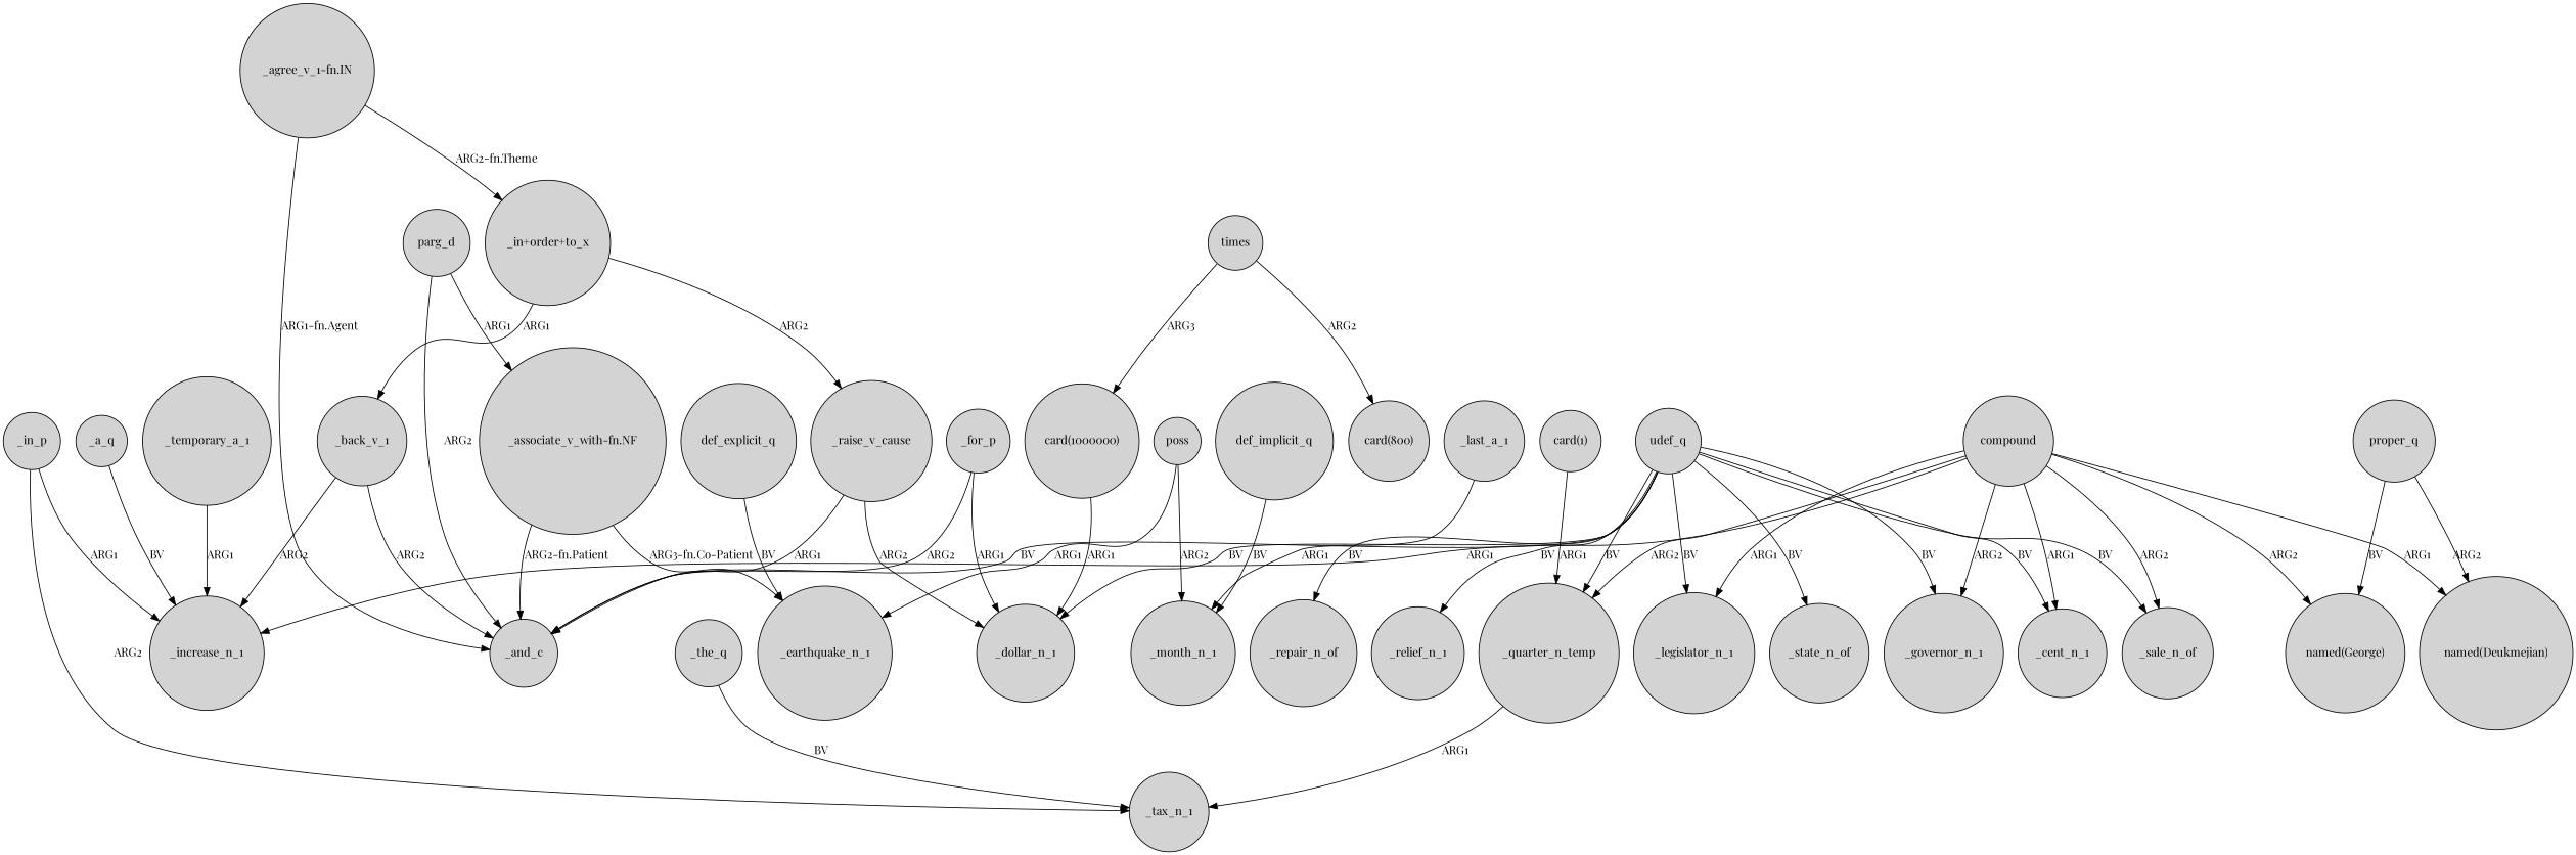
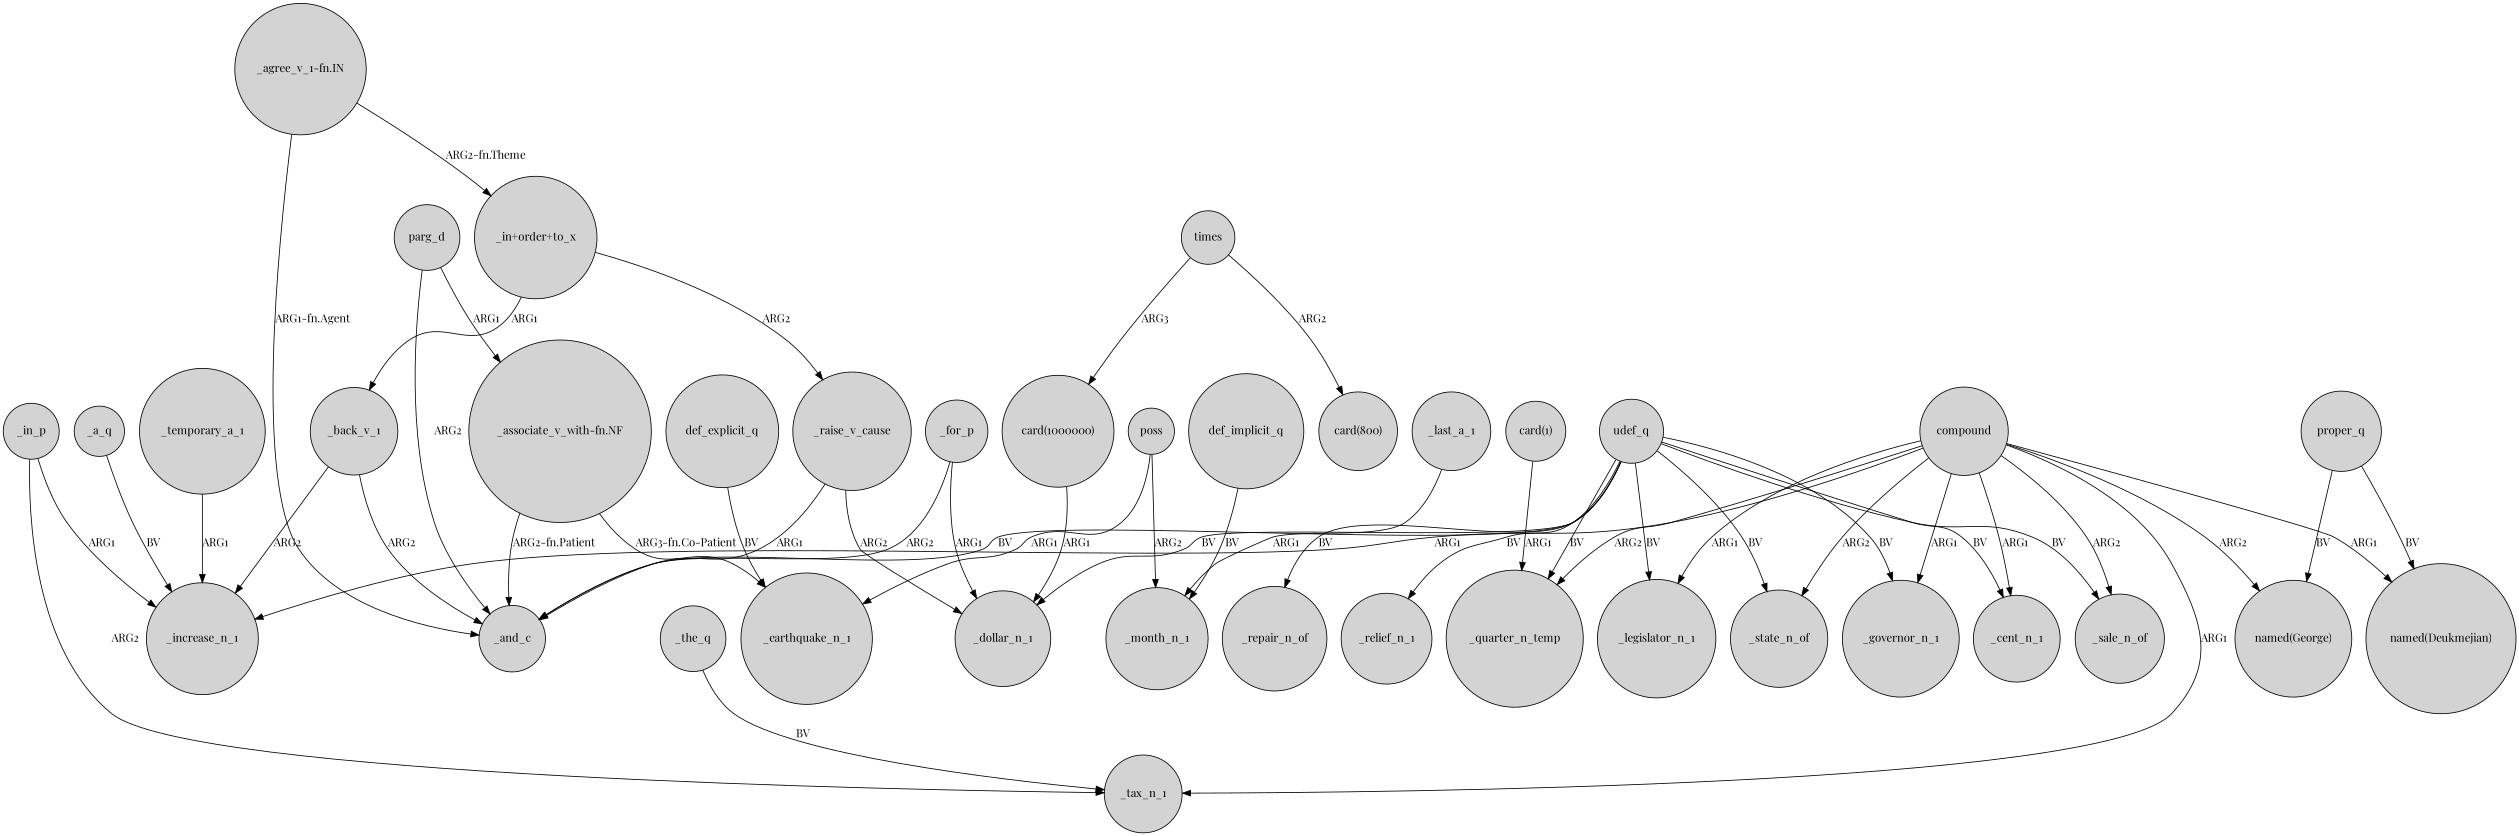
  digraph {
    fontname="Playfair Display"
    node [fontname="Playfair Display" shape=circle style=filled]
    edge [fontname="Playfair Display"]
    compound
    _cent_n_1
    _increase_n_1
    _quarter_n_temp
    _governor_n_1
    _legislator_n_1
    _tax_n_1
    _state_n_of
    "named(George)"
    _sale_n_of
    "named(Deukmejian)"
    _back_v_1
    _and_c
    "card(1000000)"
    _dollar_n_1
    def_explicit_q
    _earthquake_n_1
    def_implicit_q
    _month_n_1
    _a_q
    poss
    udef_q
    _repair_n_of
    _relief_n_1
    parg_d
    "_associate_v_with-fn.NF"
    _the_q
    "_in+order+to_x"
    _raise_v_cause
    _for_p
    "_agree_v_1-fn.IN"
    times
    "card(800)"
    proper_q
    _in_p
    _temporary_a_1
    _last_a_1
    "card(1)"
    compound -> _cent_n_1 [label=ARG1]
    compound -> _increase_n_1 [label=ARG1]
    compound -> _quarter_n_temp [label=ARG2]
-   compound -> _governor_n_1 [label=ARG2]
+   compound -> _governor_n_1 [label=ARG1]
    compound -> _legislator_n_1 [label=ARG1]
-   _quarter_n_temp -> _tax_n_1 [label=ARG1]
+   compound -> _tax_n_1 [label=ARG1]
+   compound -> _state_n_of [label=ARG2]
    compound -> "named(George)" [label=ARG2]
    compound -> _sale_n_of [label=ARG2]
    compound -> "named(Deukmejian)" [label=ARG1]
    _back_v_1 -> _increase_n_1 [label=ARG2]
    _back_v_1 -> _and_c [label=ARG2]
    "card(1000000)" -> _dollar_n_1 [label=ARG1]
    def_explicit_q -> _earthquake_n_1 [label=BV]
    def_implicit_q -> _month_n_1 [label=BV]
    _a_q -> _increase_n_1 [label=BV]
    poss -> _earthquake_n_1 [label=ARG1]
    poss -> _month_n_1 [label=ARG2]
    udef_q -> _cent_n_1 [label=BV]
    udef_q -> _quarter_n_temp [label=BV]
    udef_q -> _governor_n_1 [label=BV]
    udef_q -> _legislator_n_1 [label=BV]
    udef_q -> _state_n_of [label=BV]
    udef_q -> _sale_n_of [label=BV]
    udef_q -> _and_c [label=BV]
    udef_q -> _dollar_n_1 [label=BV]
    udef_q -> _repair_n_of [label=BV]
    udef_q -> _relief_n_1 [label=BV]
    parg_d -> _and_c [label=ARG2]
    parg_d -> "_associate_v_with-fn.NF" [label=ARG1]
    "_associate_v_with-fn.NF" -> _and_c [label="ARG2-fn.Patient"]
    "_associate_v_with-fn.NF" -> _earthquake_n_1 [label="ARG3-fn.Co-Patient"]
    _the_q -> _tax_n_1 [label=BV]
    "_in+order+to_x" -> _back_v_1 [label=ARG1]
    "_in+order+to_x" -> _raise_v_cause [label=ARG2]
    _raise_v_cause -> _and_c [label=ARG1]
    _raise_v_cause -> _dollar_n_1 [label=ARG2]
    _for_p -> _and_c [label=ARG2]
    _for_p -> _dollar_n_1 [label=ARG1]
    "_agree_v_1-fn.IN" -> _and_c [label="ARG1-fn.Agent"]
    "_agree_v_1-fn.IN" -> "_in+order+to_x" [label="ARG2-fn.Theme"]
    times -> "card(1000000)" [label=ARG3]
    times -> "card(800)" [label=ARG2]
    proper_q -> "named(George)" [label=BV]
-   proper_q -> "named(Deukmejian)" [label=ARG2]
+   proper_q -> "named(Deukmejian)" [label=BV]
    _in_p -> _increase_n_1 [label=ARG1]
    _in_p -> _tax_n_1 [label=ARG2]
    _temporary_a_1 -> _increase_n_1 [label=ARG1]
    _last_a_1 -> _month_n_1 [label=ARG1]
    "card(1)" -> _quarter_n_temp [label=ARG1]
  }
